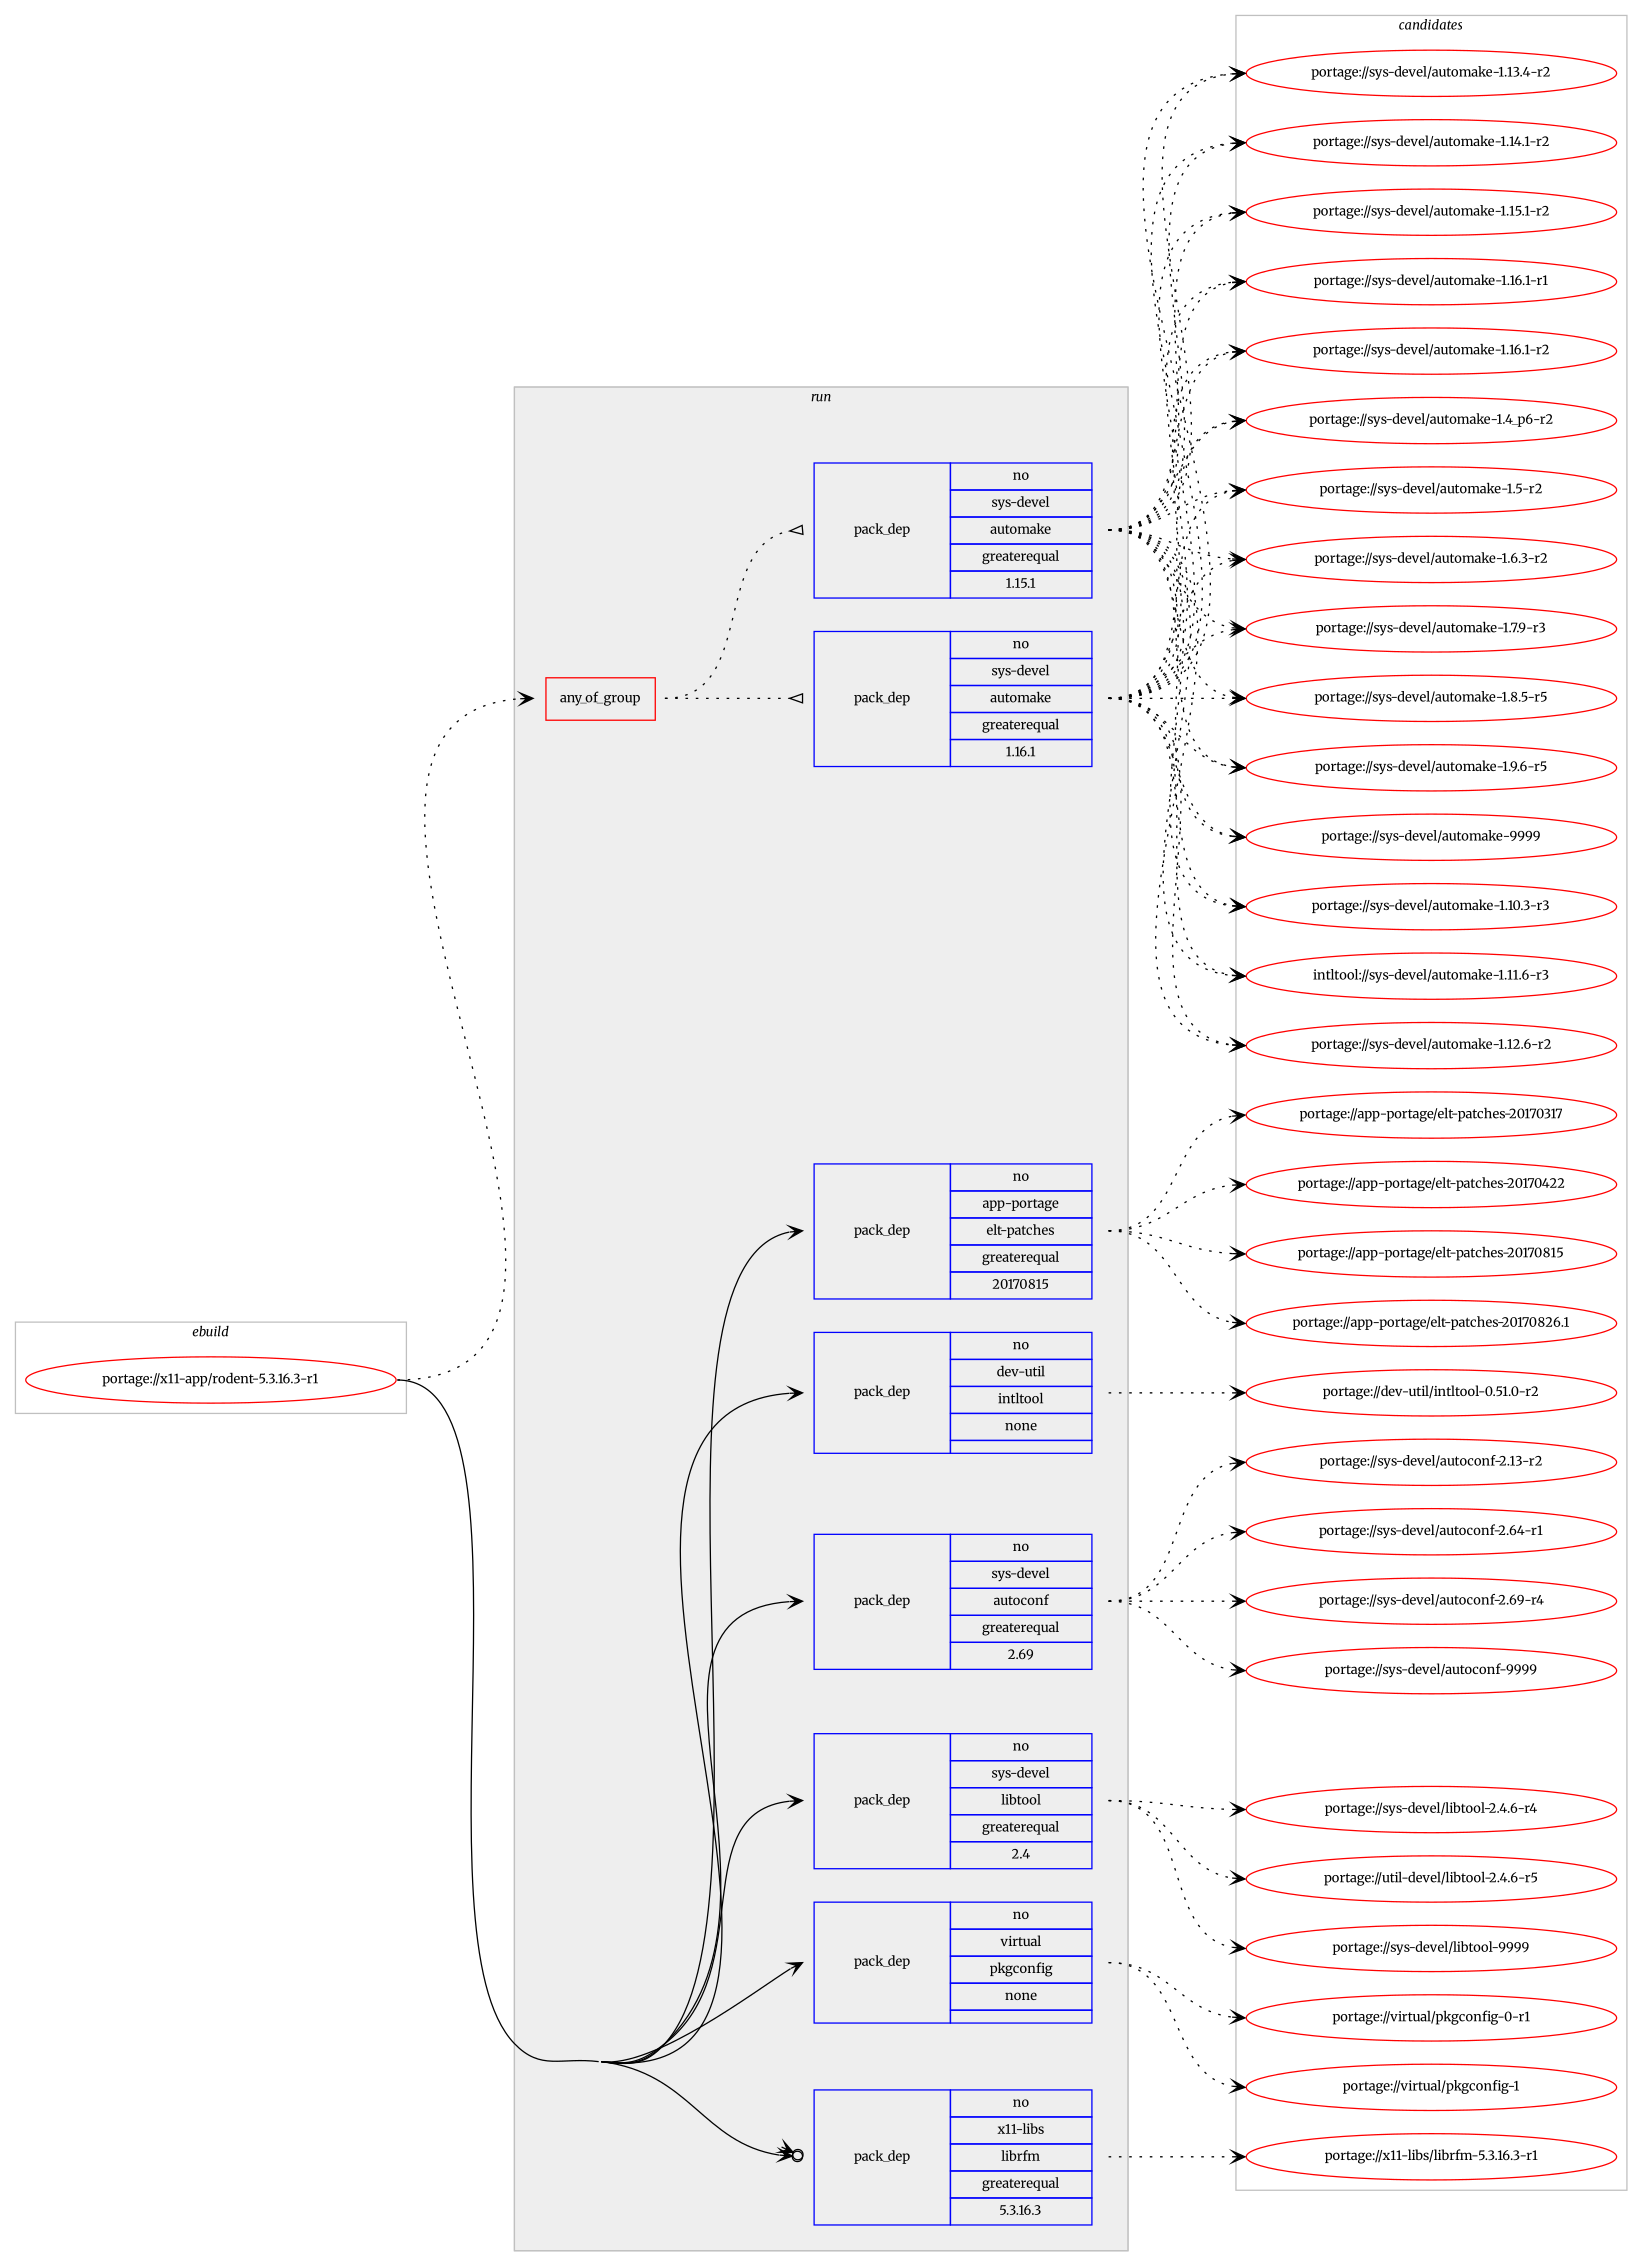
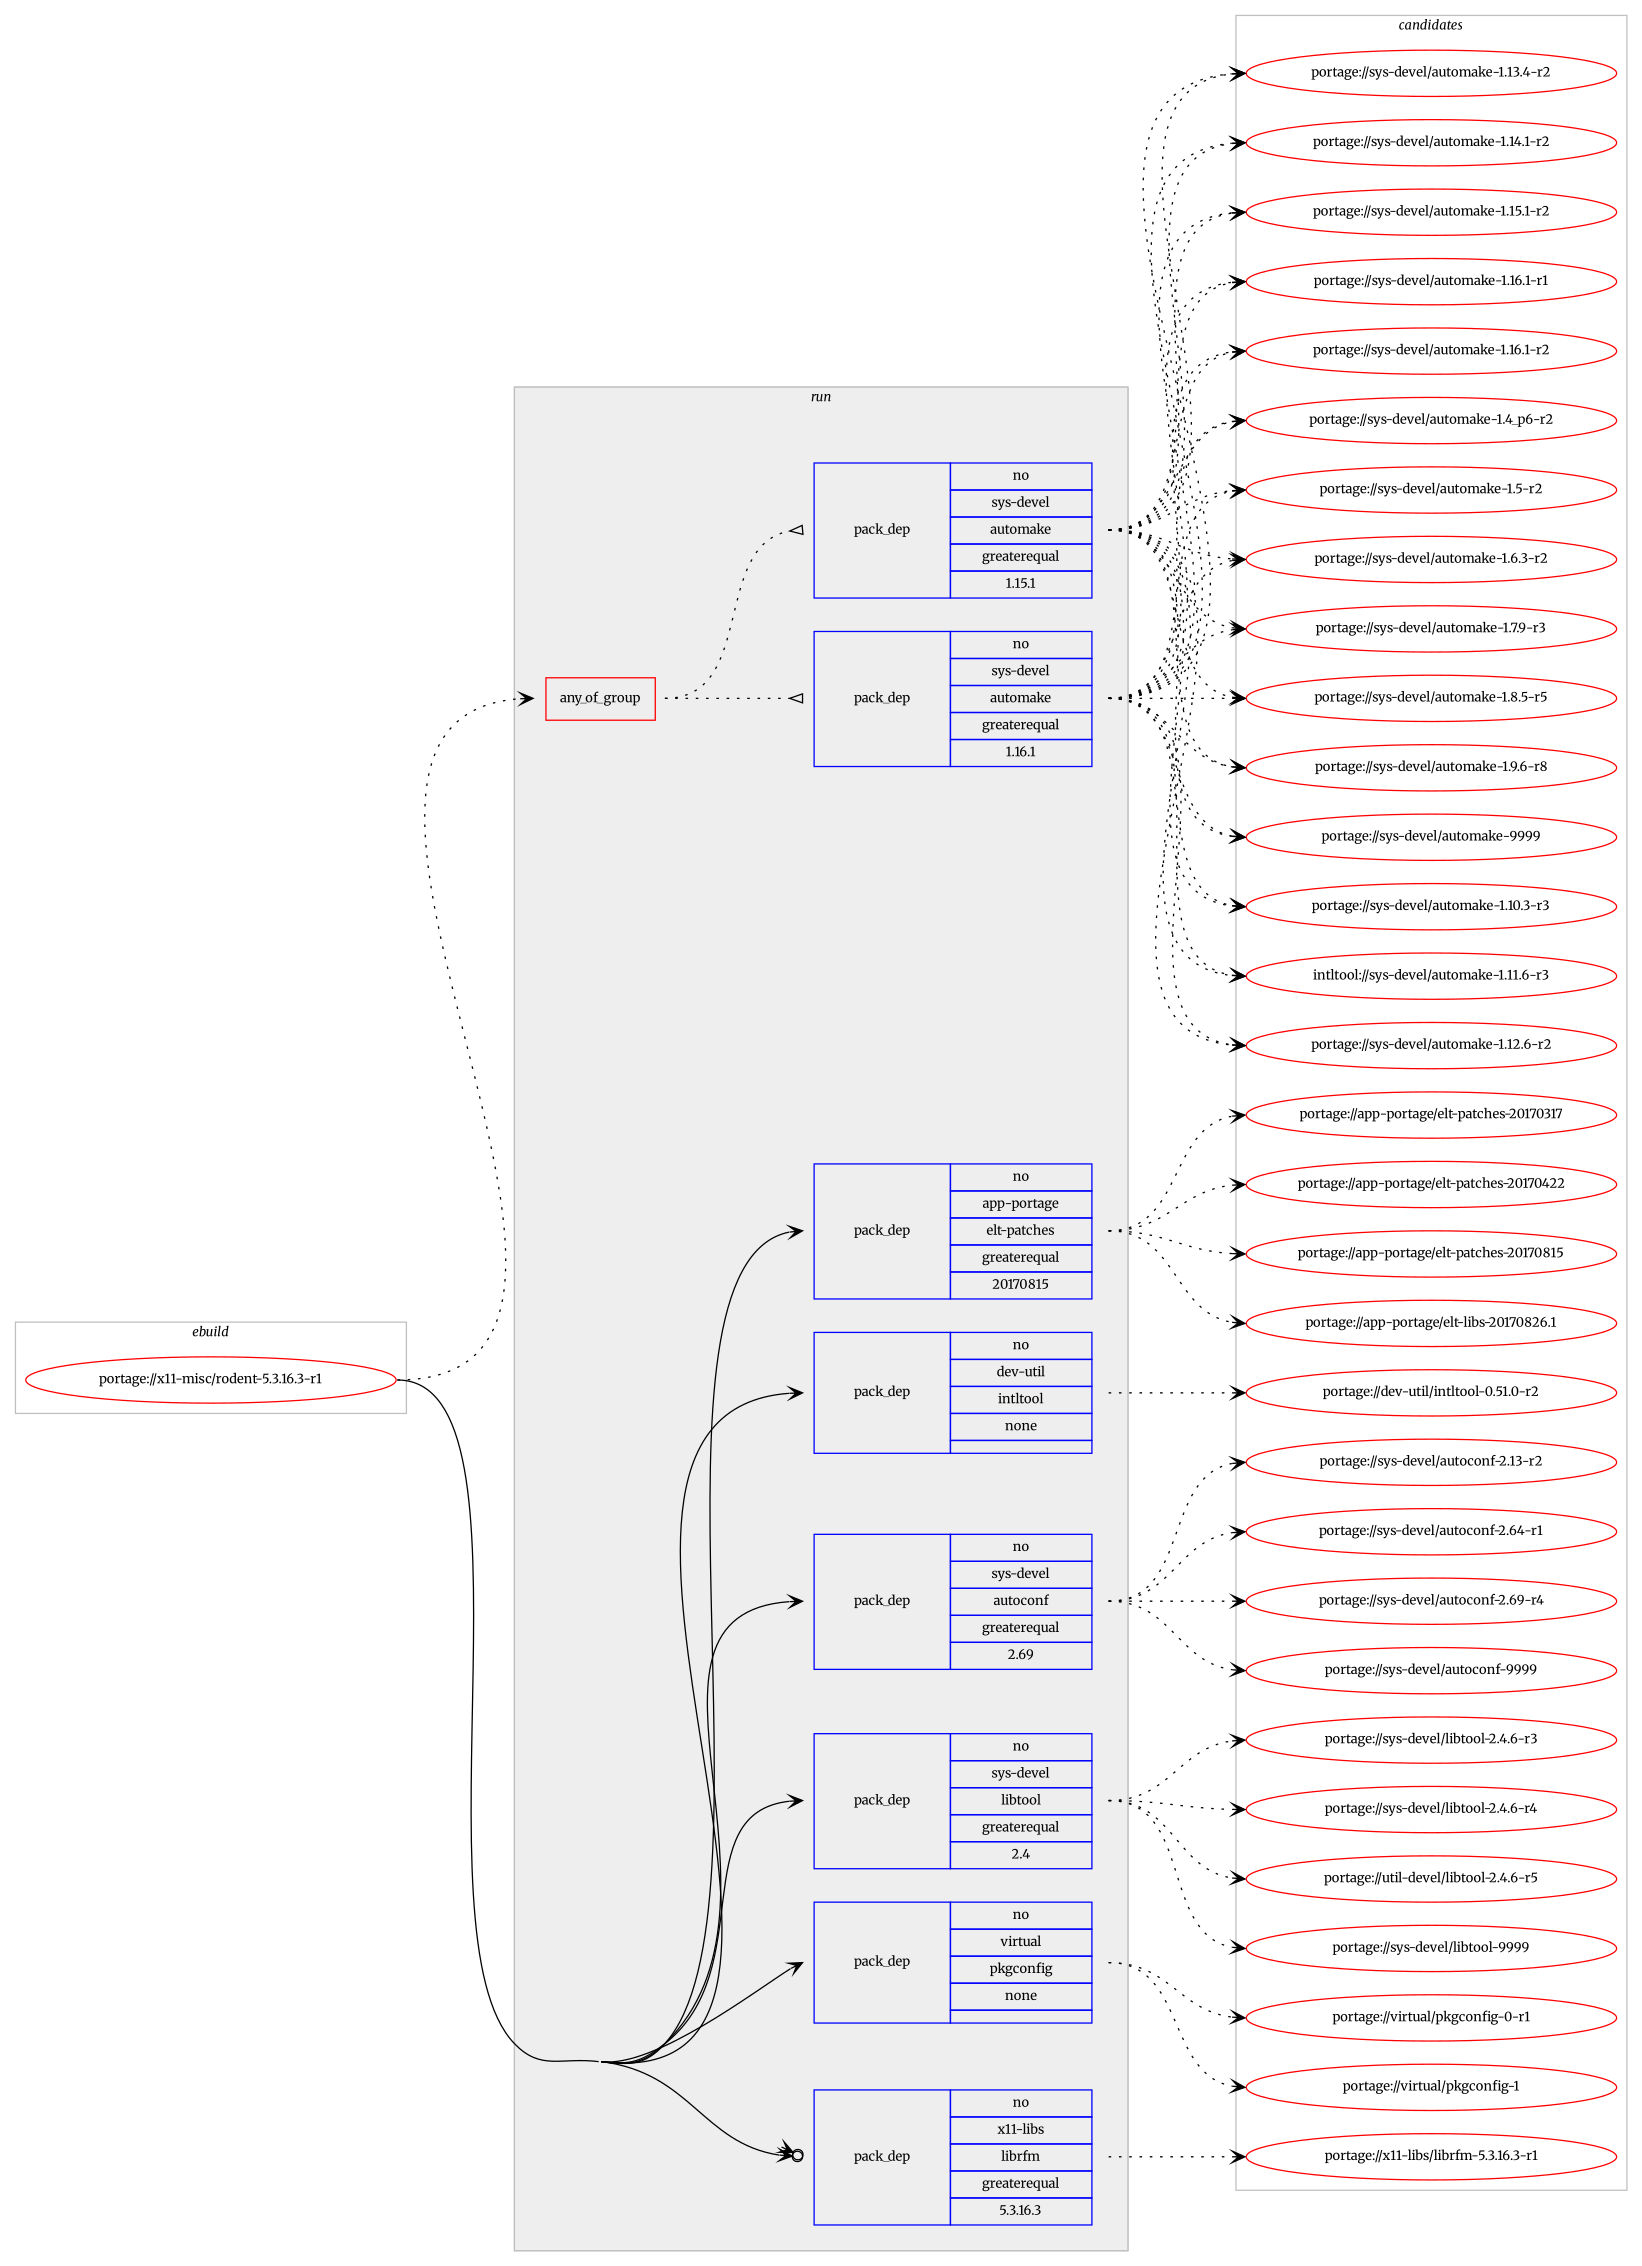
  digraph {
    compound=true
    concentrate=true
    fontname=Merriweather
    fontsize=10
    newrank=true
    rankdir=LR
    ranksep=1.5
    node [color=red fontname=Merriweather fontsize=10]
    edge [arrowhead=vee fontname=Merriweather headport=w style=dotted tailport=e weight=100]
-   n1 [label="portage://x11-app/rodent-5.3.16.3-r1" width=4]
+   n1 [label="portage://x11-misc/rodent-5.3.16.3-r1" width=4]
    n2 [color=blue label=<<TABLE BORDER="0" CELLBORDER="1" CELLSPACING="0" CELLPADDING="4" WIDTH="220"><TR><TD ROWSPAN="6" CELLPADDING="30">pack_dep</TD></TR><TR><TD WIDTH="110">no</TD></TR><TR><TD>sys-devel</TD></TR><TR><TD>automake</TD></TR><TR><TD>greaterequal</TD></TR><TR><TD>1.16.1</TD></TR></TABLE>> shape=none]
    n3 [color=blue label=<<TABLE BORDER="0" CELLBORDER="1" CELLSPACING="0" CELLPADDING="4" WIDTH="220"><TR><TD ROWSPAN="6" CELLPADDING="30">pack_dep</TD></TR><TR><TD WIDTH="110">no</TD></TR><TR><TD>sys-devel</TD></TR><TR><TD>automake</TD></TR><TR><TD>greaterequal</TD></TR><TR><TD>1.15.1</TD></TR></TABLE>> shape=none]
    n4 [label=<<TABLE BORDER="0" CELLBORDER="1" CELLSPACING="0" CELLPADDING="4"><TR><TD CELLPADDING="10">any_of_group</TD></TR></TABLE>> shape=none]
    n5 [color=blue label=<<TABLE BORDER="0" CELLBORDER="1" CELLSPACING="0" CELLPADDING="4" WIDTH="220"><TR><TD ROWSPAN="6" CELLPADDING="30">pack_dep</TD></TR><TR><TD WIDTH="110">no</TD></TR><TR><TD>app-portage</TD></TR><TR><TD>elt-patches</TD></TR><TR><TD>greaterequal</TD></TR><TR><TD>20170815</TD></TR></TABLE>> shape=none]
    n6 [color=blue label=<<TABLE BORDER="0" CELLBORDER="1" CELLSPACING="0" CELLPADDING="4" WIDTH="220"><TR><TD ROWSPAN="6" CELLPADDING="30">pack_dep</TD></TR><TR><TD WIDTH="110">no</TD></TR><TR><TD>dev-util</TD></TR><TR><TD>intltool</TD></TR><TR><TD>none</TD></TR><TR><TD></TD></TR></TABLE>> shape=none]
    n7 [color=blue label=<<TABLE BORDER="0" CELLBORDER="1" CELLSPACING="0" CELLPADDING="4" WIDTH="220"><TR><TD ROWSPAN="6" CELLPADDING="30">pack_dep</TD></TR><TR><TD WIDTH="110">no</TD></TR><TR><TD>sys-devel</TD></TR><TR><TD>autoconf</TD></TR><TR><TD>greaterequal</TD></TR><TR><TD>2.69</TD></TR></TABLE>> shape=none]
    n8 [color=blue label=<<TABLE BORDER="0" CELLBORDER="1" CELLSPACING="0" CELLPADDING="4" WIDTH="220"><TR><TD ROWSPAN="6" CELLPADDING="30">pack_dep</TD></TR><TR><TD WIDTH="110">no</TD></TR><TR><TD>sys-devel</TD></TR><TR><TD>libtool</TD></TR><TR><TD>greaterequal</TD></TR><TR><TD>2.4</TD></TR></TABLE>> shape=none]
    n9 [color=blue label=<<TABLE BORDER="0" CELLBORDER="1" CELLSPACING="0" CELLPADDING="4" WIDTH="220"><TR><TD ROWSPAN="6" CELLPADDING="30">pack_dep</TD></TR><TR><TD WIDTH="110">no</TD></TR><TR><TD>virtual</TD></TR><TR><TD>pkgconfig</TD></TR><TR><TD>none</TD></TR><TR><TD></TD></TR></TABLE>> shape=none]
    n10 [color=blue label=<<TABLE BORDER="0" CELLBORDER="1" CELLSPACING="0" CELLPADDING="4" WIDTH="220"><TR><TD ROWSPAN="6" CELLPADDING="30">pack_dep</TD></TR><TR><TD WIDTH="110">no</TD></TR><TR><TD>x11-libs</TD></TR><TR><TD>librfm</TD></TR><TR><TD>greaterequal</TD></TR><TR><TD>5.3.16.3</TD></TR></TABLE>> shape=none]
    n11 [label="portage://sys-devel/automake-1.10.3-r3" width=4]
    n12 [label="intltool://sys-devel/automake-1.11.6-r3" width=4]
    n13 [label="portage://sys-devel/automake-1.12.6-r2" width=4]
    n14 [label="portage://sys-devel/automake-1.13.4-r2" width=4]
    n15 [label="portage://sys-devel/automake-1.14.1-r2" width=4]
    n16 [label="portage://sys-devel/automake-1.15.1-r2" width=4]
    n17 [label="portage://sys-devel/automake-1.16.1-r1" width=4]
    n18 [label="portage://sys-devel/automake-1.16.1-r2" width=4]
    n19 [label="portage://sys-devel/automake-1.4_p6-r2" width=4]
    n20 [label="portage://sys-devel/automake-1.5-r2" width=4]
    n21 [label="portage://sys-devel/automake-1.6.3-r2" width=4]
    n22 [label="portage://sys-devel/automake-1.7.9-r3" width=4]
    n23 [label="portage://sys-devel/automake-1.8.5-r5" width=4]
-   n24 [label="portage://sys-devel/automake-1.9.6-r5" width=4]
+   n24 [label="portage://sys-devel/automake-1.9.6-r8" width=4]
    n25 [label="portage://sys-devel/automake-9999" width=4]
    n26 [label="portage://app-portage/elt-patches-20170317" width=4]
    n27 [label="portage://app-portage/elt-patches-20170422" width=4]
    n28 [label="portage://app-portage/elt-patches-20170815" width=4]
-   n29 [label="portage://app-portage/elt-patches-20170826.1" width=4]
+   n29 [label="portage://app-portage/elt-libs-20170826.1" width=4]
    n30 [label="portage://dev-util/intltool-0.51.0-r2" width=4]
    n31 [label="portage://sys-devel/autoconf-2.13-r2" width=4]
    n32 [label="portage://sys-devel/autoconf-2.64-r1" width=4]
    n33 [label="portage://sys-devel/autoconf-2.69-r4" width=4]
    n34 [label="portage://sys-devel/autoconf-9999" width=4]
+   n35 [label="portage://sys-devel/libtool-2.4.6-r3" width=4]
    n36 [label="portage://sys-devel/libtool-2.4.6-r4" width=4]
    n37 [label="portage://util-devel/libtool-2.4.6-r5" width=4]
    n38 [label="portage://sys-devel/libtool-9999" width=4]
    n39 [label="portage://virtual/pkgconfig-0-r1" width=4]
    n40 [label="portage://virtual/pkgconfig-1" width=4]
    n41 [label="portage://x11-libs/librfm-5.3.16.3-r1" width=4]
    subgraph cluster_1 {
      color=gray
      label=<<i>ebuild</i>>
      rank=same
      n1
    }
    subgraph cluster_2 {
      color=gray
      label=<<i>dependencies</i>>
      subgraph cluster_3 {
        color=gray
        fillcolor="#eeeeee"
        label=<<i>compile</i>>
        style=filled
        subgraph sub_4 {
          color=gray
          fillcolor="#eeeeee"
          label=<<i>compile</i>>
          style=filled
          n4
          subgraph sub_5 {
            color=gray
            fillcolor="#eeeeee"
            label=<<i>compile</i>>
            style=filled
            n2
          }
          subgraph sub_6 {
            color=gray
            fillcolor="#eeeeee"
            label=<<i>compile</i>>
            style=filled
            n3
          }
        }
        subgraph sub_7 {
          color=gray
          fillcolor="#eeeeee"
          label=<<i>compile</i>>
          style=filled
          n5
        }
        subgraph sub_8 {
          color=gray
          fillcolor="#eeeeee"
          label=<<i>compile</i>>
          style=filled
          n6
        }
        subgraph sub_9 {
          color=gray
          fillcolor="#eeeeee"
          label=<<i>compile</i>>
          style=filled
          n7
        }
        subgraph sub_10 {
          color=gray
          fillcolor="#eeeeee"
          label=<<i>compile</i>>
          style=filled
          n8
        }
        subgraph sub_11 {
          color=gray
          fillcolor="#eeeeee"
          label=<<i>compile</i>>
          style=filled
          n9
        }
      }
      subgraph cluster_12 {
        color=gray
        fillcolor="#eeeeee"
        label=<<i>compile and run</i>>
        style=filled
        subgraph sub_13 {
          color=gray
          fillcolor="#eeeeee"
          label=<<i>compile and run</i>>
          style=filled
          n10
        }
      }
      subgraph cluster_14 {
        color=gray
        fillcolor="#eeeeee"
        label=<<i>run</i>>
        style=filled
      }
    }
    subgraph cluster_15 {
      color=gray
      label=<<i>candidates</i>>
      rank=same
      subgraph sub_16 {
        color=black
        label=<<i>candidates</i>>
        nodesep=1
        rank=same
        n11
        n12
        n13
        n14
        n15
        n16
        n17
        n18
        n19
        n20
        n21
        n22
        n23
        n24
        n25
      }
      subgraph sub_17 {
        color=black
        label=<<i>candidates</i>>
        nodesep=1
        rank=same
        n11
        n12
        n13
        n14
        n15
        n16
        n17
        n18
        n19
        n20
        n21
        n22
        n23
        n24
        n25
      }
      subgraph sub_18 {
        color=black
        label=<<i>candidates</i>>
        nodesep=1
        rank=same
        n26
        n27
        n28
        n29
      }
      subgraph sub_19 {
        color=black
        label=<<i>candidates</i>>
        nodesep=1
        rank=same
        n30
      }
      subgraph sub_20 {
        color=black
        label=<<i>candidates</i>>
        nodesep=1
        rank=same
        n31
        n32
        n33
        n34
      }
      subgraph sub_21 {
        color=black
        label=<<i>candidates</i>>
        nodesep=1
        rank=same
+       n35
        n36
        n37
        n38
      }
      subgraph sub_22 {
        color=black
        label=<<i>candidates</i>>
        nodesep=1
        rank=same
        n39
        n40
      }
      subgraph sub_23 {
        color=black
        label=<<i>candidates</i>>
        nodesep=1
        rank=same
        n41
      }
    }
    n1 -> n4 [weight=20]
    n1 -> n5 [style=solid weight=20]
    n1 -> n6 [style=solid weight=20]
    n1 -> n7 [style=solid weight=20]
    n1 -> n8 [style=solid weight=20]
    n1 -> n9 [style=solid weight=20]
    n1 -> n10 [arrowhead=odotvee style=solid weight=20]
    n2 -> n11
    n2 -> n12
    n2 -> n13
    n2 -> n14
    n2 -> n15
    n2 -> n16
    n2 -> n17
    n2 -> n18
    n2 -> n19
    n2 -> n20
    n2 -> n21
    n2 -> n22
    n2 -> n23
    n2 -> n24
    n2 -> n25
    n3 -> n11
    n3 -> n12
    n3 -> n13
    n3 -> n14
    n3 -> n15
    n3 -> n16
    n3 -> n17
    n3 -> n18
    n3 -> n19
    n3 -> n20
    n3 -> n21
    n3 -> n22
    n3 -> n23
    n3 -> n24
    n3 -> n25
    n4 -> n2 [arrowhead=oinv weight=20]
    n4 -> n3 [arrowhead=oinv weight=20]
    n5 -> n26
    n5 -> n27
    n5 -> n28
    n5 -> n29
    n6 -> n30
    n7 -> n31
    n7 -> n32
    n7 -> n33
    n7 -> n34
+   n8 -> n35
    n8 -> n36
    n8 -> n37
    n8 -> n38
    n9 -> n39
    n9 -> n40
    n10 -> n41
  }
